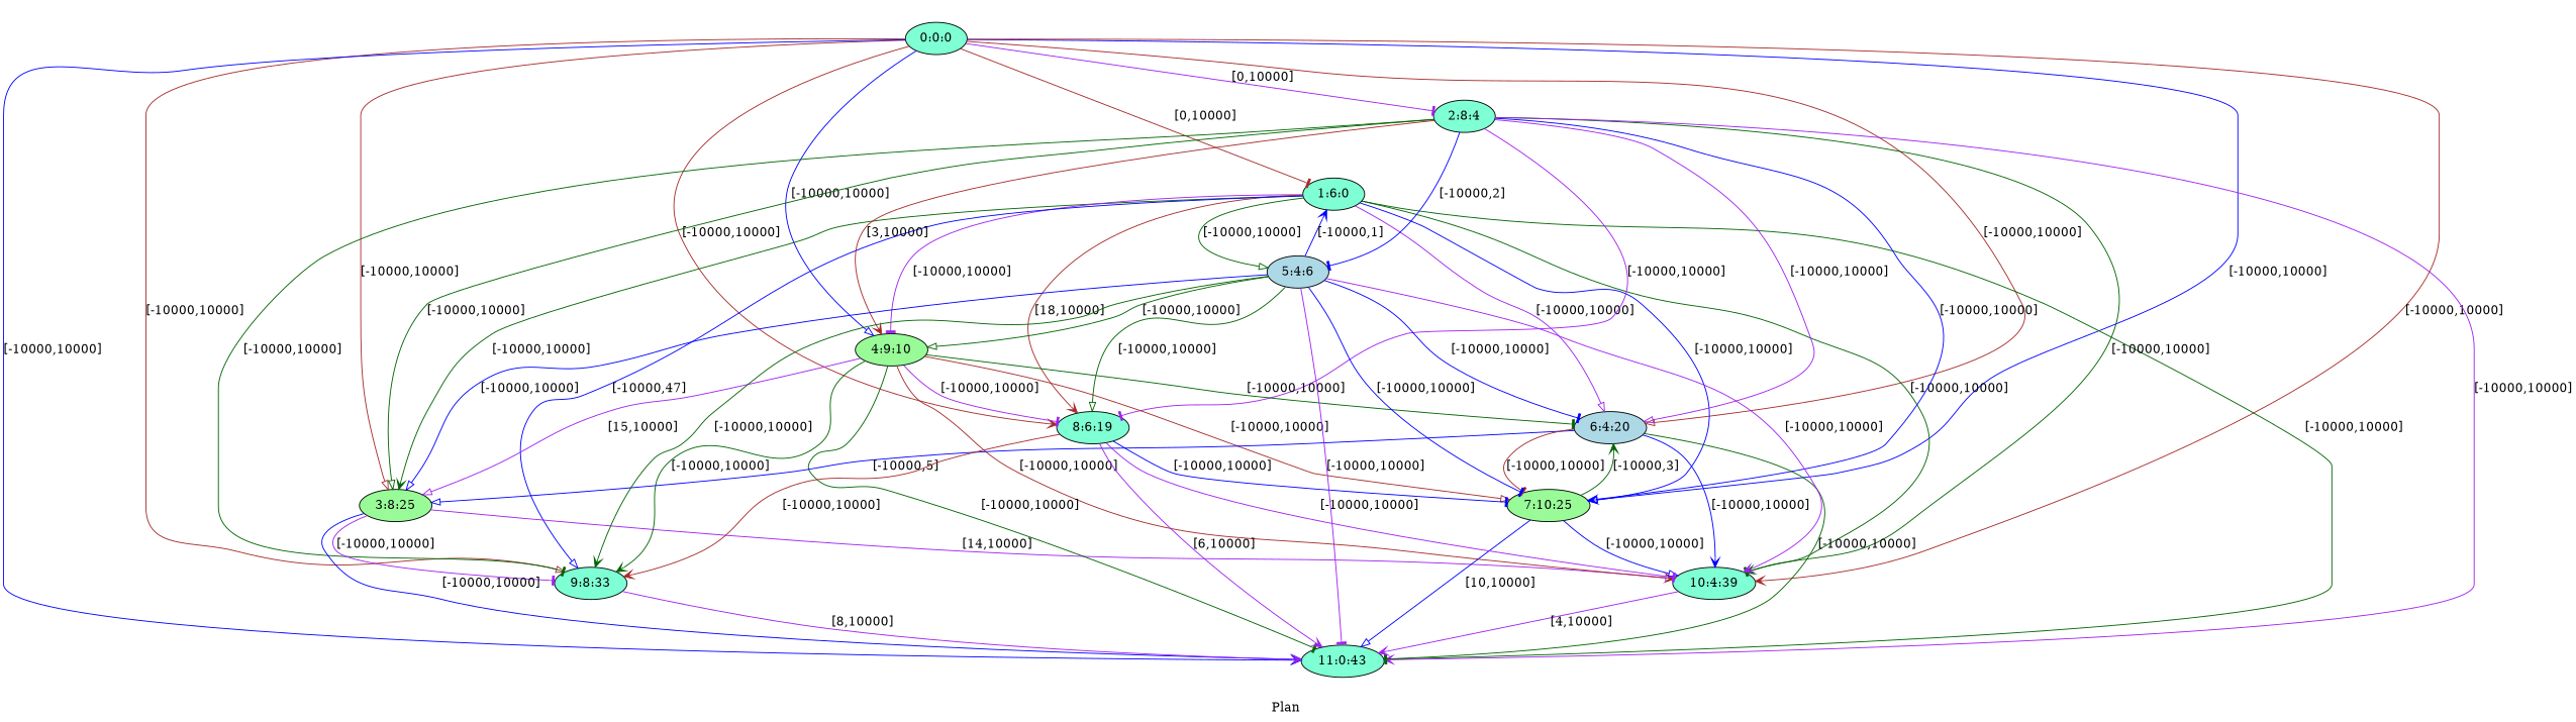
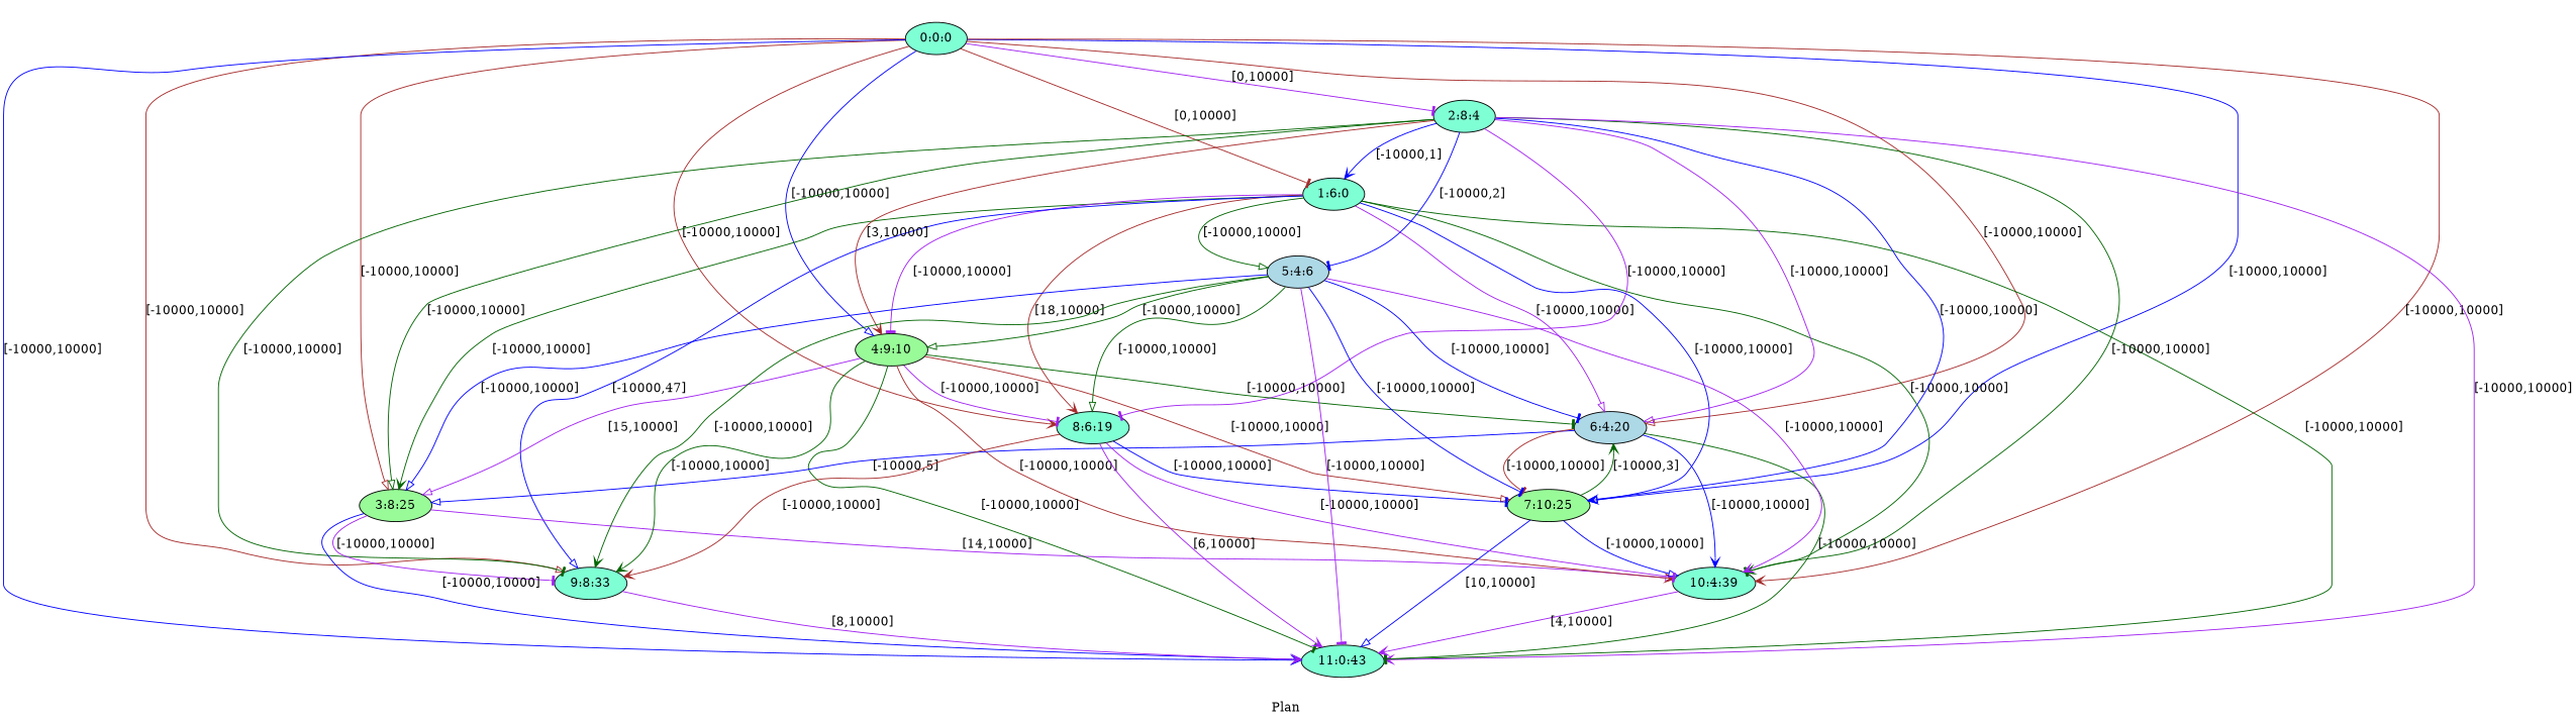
  digraph {
    fldt=0.474194
    label="Plan "
    nodesep=.45
    rankdir=TB
    node [fillcolor=aquamarine style=filled]
    edge [arrowhead=vee color=blue]
    "0:0:0"
    "1:6:0"
    "2:8:4"
    "3:8:25" [fillcolor=palegreen]
    "4:9:10" [fillcolor=palegreen]
    "6:4:20" [fillcolor=lightblue]
    "7:10:25" [fillcolor=palegreen]
    "8:6:19"
    "9:8:33"
    "10:4:39"
    "11:0:43"
    "5:4:6" [fillcolor=lightblue]
    "0:0:0" -> "1:6:0" [arrowhead=tee color=brown label="[0,10000]"]
    "0:0:0" -> "2:8:4" [arrowhead=tee color=purple label="[0,10000]"]
    "0:0:0" -> "3:8:25" [arrowhead=onormal color=brown label="[-10000,10000]"]
    "0:0:0" -> "4:9:10" [arrowhead=onormal label="[-10000,10000]"]
    "0:0:0" -> "6:4:20" [arrowhead=onormal color=brown label="[-10000,10000]"]
    "0:0:0" -> "7:10:25" [label="[-10000,10000]"]
    "0:0:0" -> "8:6:19" [color=brown label="[-10000,10000]"]
    "0:0:0" -> "9:8:33" [arrowhead=onormal color=brown label="[-10000,10000]"]
    "0:0:0" -> "10:4:39" [color=brown label="[-10000,10000]"]
    "0:0:0" -> "11:0:43" [label="[-10000,10000]"]
    "1:6:0" -> "3:8:25" [color=darkgreen label="[-10000,10000]"]
    "1:6:0" -> "4:9:10" [arrowhead=tee color=purple label="[-10000,10000]"]
    "1:6:0" -> "6:4:20" [arrowhead=onormal color=purple label="[-10000,10000]"]
    "1:6:0" -> "7:10:25" [arrowhead=onormal label="[-10000,10000]"]
    "1:6:0" -> "8:6:19" [color=brown label="[18,10000]"]
    "1:6:0" -> "9:8:33" [arrowhead=onormal label="[-10000,47]"]
    "1:6:0" -> "10:4:39" [color=darkgreen label="[-10000,10000]"]
    "1:6:0" -> "11:0:43" [arrowhead=tee color=darkgreen label="[-10000,10000]"]
    "1:6:0" -> "5:4:6" [arrowhead=onormal color=darkgreen label="[-10000,10000]"]
    "2:8:4" -> "3:8:25" [arrowhead=onormal color=darkgreen label="[-10000,10000]"]
    "2:8:4" -> "4:9:10" [color=brown label="[3,10000]"]
    "2:8:4" -> "6:4:20" [arrowhead=onormal color=purple label="[-10000,10000]"]
    "2:8:4" -> "7:10:25" [arrowhead=onormal label="[-10000,10000]"]
    "2:8:4" -> "8:6:19" [arrowhead=tee color=purple label="[-10000,10000]"]
    "2:8:4" -> "9:8:33" [arrowhead=tee color=darkgreen label="[-10000,10000]"]
    "2:8:4" -> "10:4:39" [arrowhead=tee color=darkgreen label="[-10000,10000]"]
    "2:8:4" -> "11:0:43" [color=purple label="[-10000,10000]"]
    "2:8:4" -> "5:4:6" [arrowhead=tee label="[-10000,2]"]
    "3:8:25" -> "9:8:33" [arrowhead=tee color=purple label="[-10000,10000]"]
    "3:8:25" -> "10:4:39" [arrowhead=onormal color=purple label="[14,10000]"]
    "3:8:25" -> "11:0:43" [label="[-10000,10000]"]
    "4:9:10" -> "3:8:25" [arrowhead=onormal color=purple label="[15,10000]"]
    "4:9:10" -> "6:4:20" [arrowhead=tee color=darkgreen label="[-10000,10000]"]
    "4:9:10" -> "7:10:25" [arrowhead=onormal color=brown label="[-10000,10000]"]
    "4:9:10" -> "8:6:19" [arrowhead=tee color=purple label="[-10000,10000]"]
    "4:9:10" -> "9:8:33" [color=darkgreen label="[-10000,10000]"]
    "4:9:10" -> "10:4:39" [color=brown label="[-10000,10000]"]
    "4:9:10" -> "11:0:43" [arrowhead=tee color=darkgreen label="[-10000,10000]"]
    "6:4:20" -> "3:8:25" [arrowhead=onormal label="[-10000,5]"]
    "6:4:20" -> "7:10:25" [arrowhead=tee color=brown label="[-10000,10000]"]
    "6:4:20" -> "10:4:39" [label="[-10000,10000]"]
    "6:4:20" -> "11:0:43" [arrowhead=tee color=darkgreen label="[-10000,10000]"]
    "7:10:25" -> "6:4:20" [color=darkgreen label="[-10000,3]"]
    "7:10:25" -> "10:4:39" [arrowhead=onormal label="[-10000,10000]"]
    "7:10:25" -> "11:0:43" [arrowhead=onormal label="[10,10000]"]
    "8:6:19" -> "7:10:25" [arrowhead=tee label="[-10000,10000]"]
    "8:6:19" -> "9:8:33" [color=brown label="[-10000,10000]"]
    "8:6:19" -> "10:4:39" [arrowhead=tee color=purple label="[-10000,10000]"]
    "8:6:19" -> "11:0:43" [color=purple label="[6,10000]"]
    "9:8:33" -> "11:0:43" [color=purple label="[8,10000]"]
    "10:4:39" -> "11:0:43" [color=purple label="[4,10000]"]
-   "5:4:6" -> "1:6:0" [label="[-10000,1]"]
+   "2:8:4" -> "1:6:0" [label="[-10000,1]"]
    "5:4:6" -> "3:8:25" [arrowhead=onormal label="[-10000,10000]"]
    "5:4:6" -> "4:9:10" [arrowhead=onormal color=darkgreen label="[-10000,10000]"]
    "5:4:6" -> "6:4:20" [arrowhead=tee label="[-10000,10000]"]
    "5:4:6" -> "7:10:25" [arrowhead=tee label="[-10000,10000]"]
    "5:4:6" -> "8:6:19" [arrowhead=onormal color=darkgreen label="[-10000,10000]"]
    "5:4:6" -> "9:8:33" [color=darkgreen label="[-10000,10000]"]
    "5:4:6" -> "10:4:39" [color=purple label="[-10000,10000]"]
    "5:4:6" -> "11:0:43" [arrowhead=tee color=purple label="[-10000,10000]"]
  }
